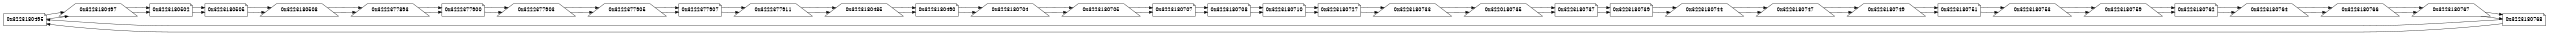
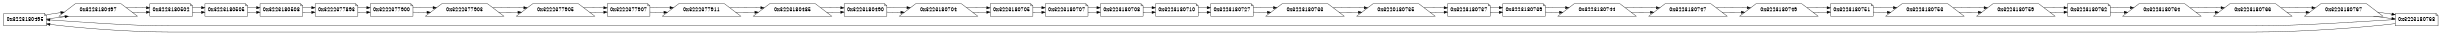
  digraph {
    rankdir=LR
    node [shape=trapezium]
    n1 [label="0x3223180495" shape=note]
    n2 [label="0x3223180497"]
    n3 [label="0x3223180502" shape=note]
    n4 [label="0x3223180505" shape=note]
-   n5 [label="0x3223180508"]
-   n6 [label="0x3222377893"]
+   n5 [label="0x3223180508" shape=note]
+   n6 [label="0x3222377893" shape=note]
    n7 [label="0x3222377900" shape=note]
    n8 [label="0x3222377903"]
    n9 [label="0x3222377905"]
    n10 [label="0x3222377907" shape=note]
    n11 [label="0x3222377911"]
    n12 [label="0x3223180485"]
    n13 [label="0x3223180490" shape=note]
    n14 [label="0x3223180704"]
-   n15 [label="0x3223180705"]
+   n15 [label="0x3223180705" shape=note]
    n16 [label="0x3223180707" shape=note]
    n17 [label="0x3223180708" shape=note]
    n18 [label="0x3223180710" shape=note]
    n19 [label="0x3223180727" shape=note]
    n20 [label="0x3223180733"]
    n21 [label="0x3220180735"]
    n22 [label="0x3223180737" shape=note]
    n23 [label="0x3223180739" shape=note]
    n24 [label="0x3223180744"]
    n25 [label="0x3223180747"]
    n26 [label="0x3223180749"]
    n27 [label="0x3223180751" shape=note]
    n28 [label="0x3223180753"]
    n29 [label="0x3223180759"]
    n30 [label="0x3223180762" shape=note]
    n31 [label="0x3223180764"]
    n32 [label="0x3223180766"]
    n33 [label="0x3223180767"]
    n34 [label="0x3223180768" shape=note]
    n1 -> n2
    n1 -> n2
    n2 -> n3
    n2 -> n3
    n3 -> n4
    n3 -> n4
    n4 -> n5
    n4 -> n5
    n5 -> n6
    n5 -> n6
    n6 -> n7
    n6 -> n7
    n7 -> n8
    n7 -> n8
    n8 -> n9
    n8 -> n9
    n9 -> n10
    n9 -> n10
    n10 -> n11
    n10 -> n11
    n11 -> n12
    n11 -> n12
    n12 -> n13
    n12 -> n13
    n13 -> n14
    n13 -> n14
    n14 -> n15
    n14 -> n15
    n15 -> n16
    n15 -> n16
    n16 -> n17
    n16 -> n17
    n17 -> n18
    n17 -> n18
    n18 -> n19
    n18 -> n19
    n19 -> n20
    n19 -> n20
    n20 -> n21
    n20 -> n21
    n21 -> n22
    n21 -> n22
    n22 -> n23
    n22 -> n23
    n23 -> n24
    n23 -> n24
    n24 -> n25
    n24 -> n25
    n25 -> n26
    n25 -> n26
    n26 -> n27
    n26 -> n27
    n27 -> n28
    n27 -> n28
    n28 -> n29
    n28 -> n29
    n29 -> n30
    n29 -> n30
    n30 -> n31
    n30 -> n31
    n31 -> n32
    n31 -> n32
    n32 -> n33
    n32 -> n33
    n33 -> n34
    n33 -> n34
    n34 -> n1
    n34 -> n1
  }
